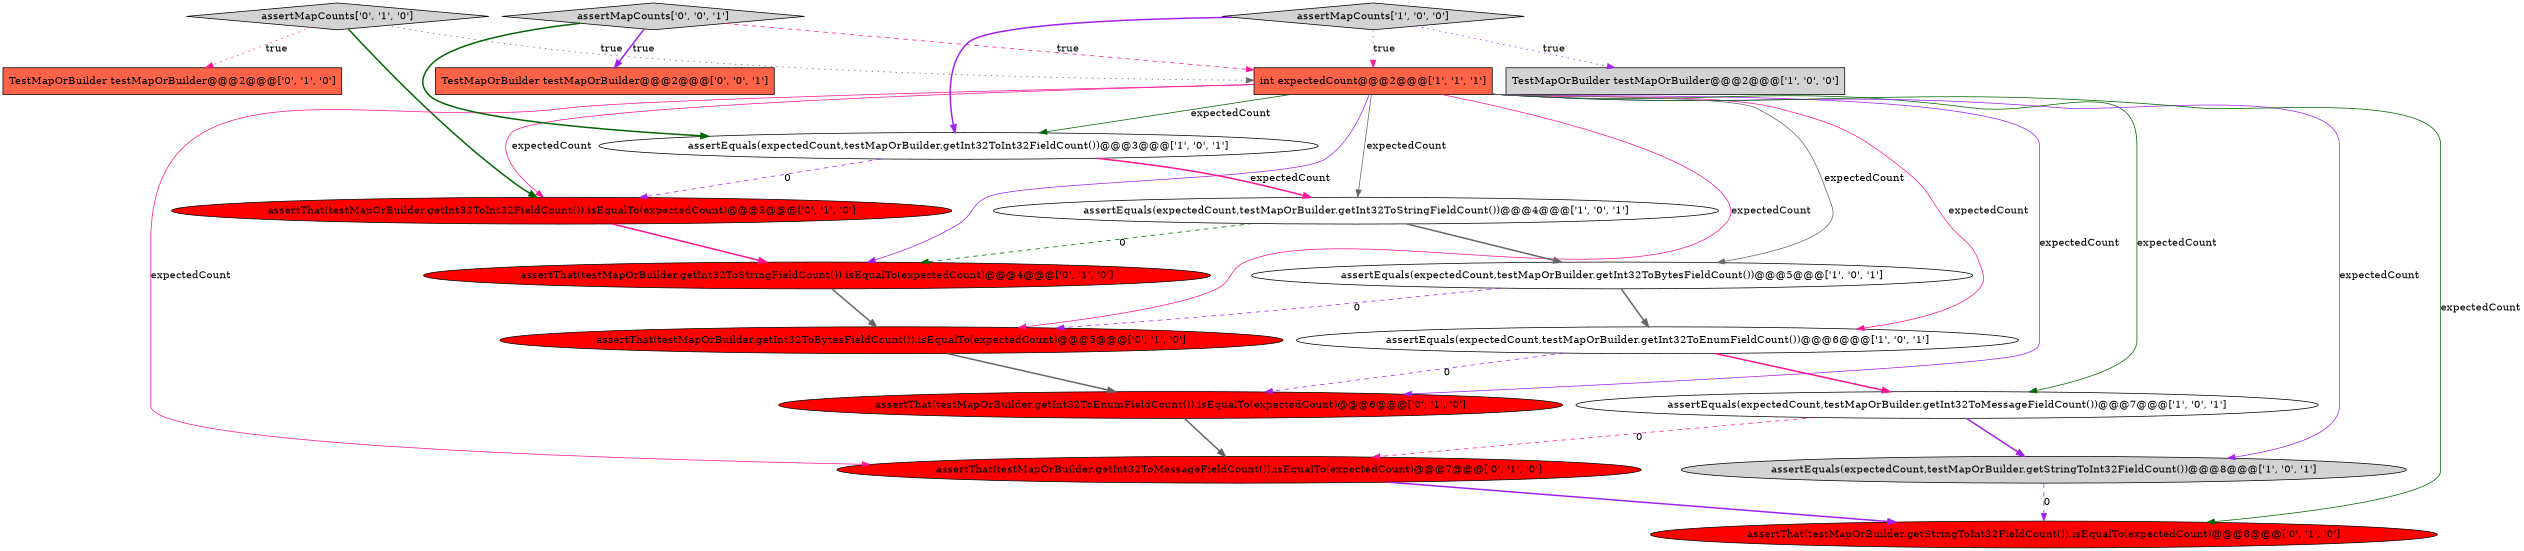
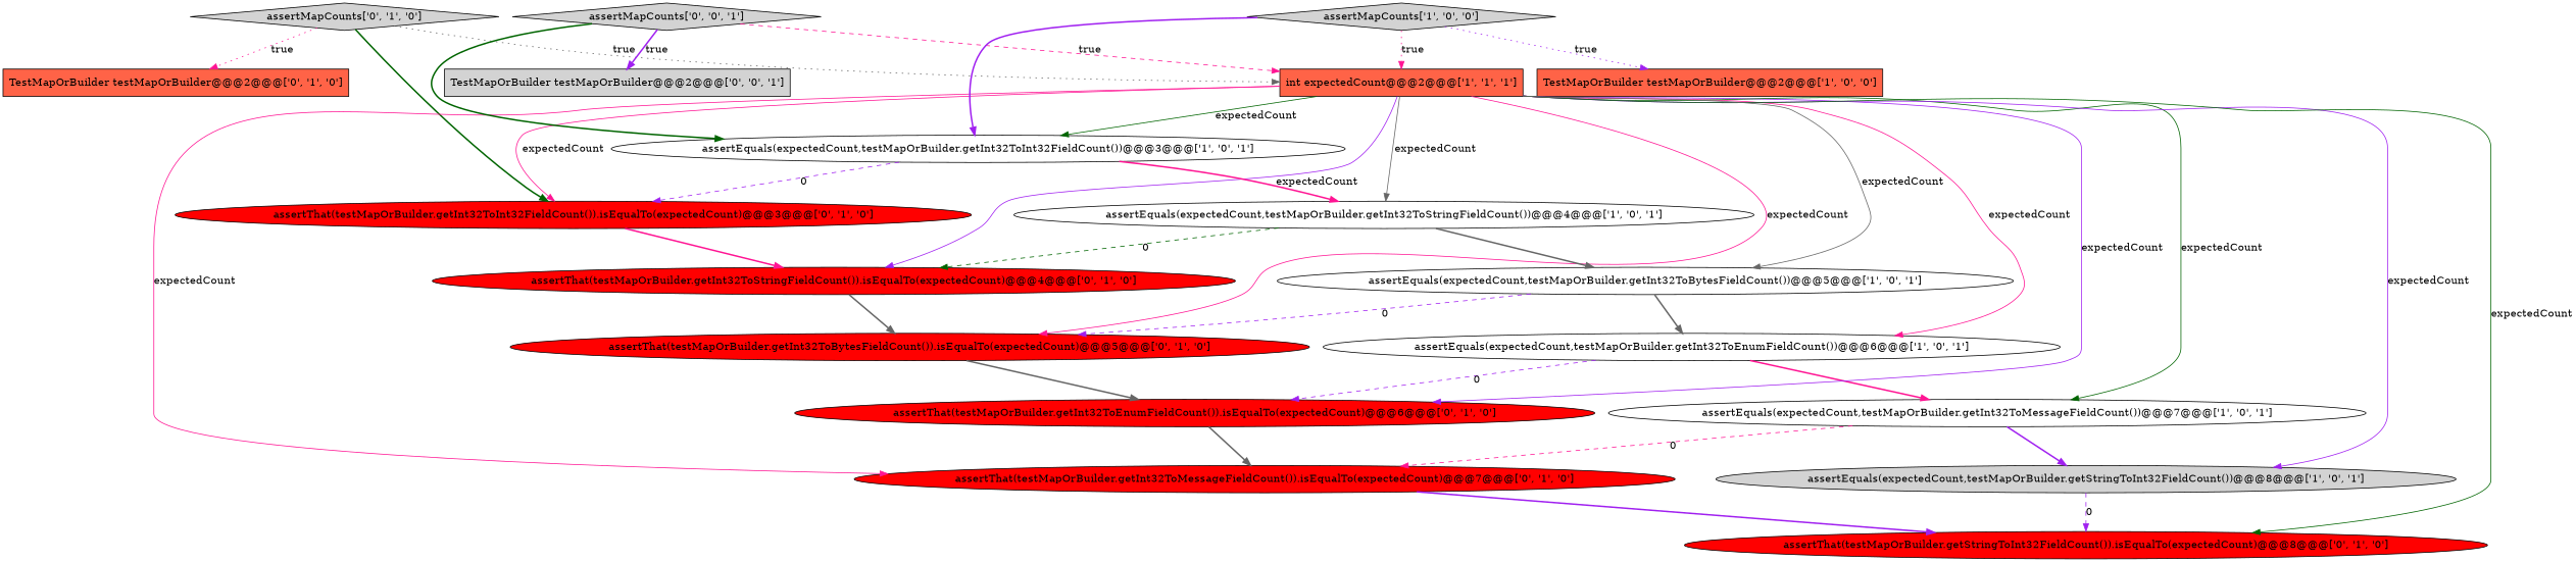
  digraph {
    node [fillcolor=red shape=ellipse style=filled]
    edge [color=purple style=bold]
    n1 [label="assertThat(testMapOrBuilder.getInt32ToStringFieldCount()).isEqualTo(expectedCount)@@@4@@@['0', '1', '0']"]
    n2 [label="assertThat(testMapOrBuilder.getInt32ToBytesFieldCount()).isEqualTo(expectedCount)@@@5@@@['0', '1', '0']"]
    n3 [label="assertThat(testMapOrBuilder.getInt32ToEnumFieldCount()).isEqualTo(expectedCount)@@@6@@@['0', '1', '0']"]
    n4 [fillcolor=white label="assertEquals(expectedCount,testMapOrBuilder.getInt32ToEnumFieldCount())@@@6@@@['1', '0', '1']"]
    n5 [fillcolor=white label="assertEquals(expectedCount,testMapOrBuilder.getInt32ToMessageFieldCount())@@@7@@@['1', '0', '1']"]
    n6 [fillcolor=lightgray label="assertEquals(expectedCount,testMapOrBuilder.getStringToInt32FieldCount())@@@8@@@['1', '0', '1']"]
    n7 [label="assertThat(testMapOrBuilder.getInt32ToMessageFieldCount()).isEqualTo(expectedCount)@@@7@@@['0', '1', '0']"]
    n8 [label="assertThat(testMapOrBuilder.getInt32ToInt32FieldCount()).isEqualTo(expectedCount)@@@3@@@['0', '1', '0']"]
    n9 [label="assertThat(testMapOrBuilder.getStringToInt32FieldCount()).isEqualTo(expectedCount)@@@8@@@['0', '1', '0']"]
-   n10 [fillcolor=lightgray label="TestMapOrBuilder testMapOrBuilder@@@2@@@['1', '0', '0']" shape=box]
-   n11 [fillcolor=tomato label="TestMapOrBuilder testMapOrBuilder@@@2@@@['0', '0', '1']" shape=box]
+   n10 [fillcolor=tomato label="TestMapOrBuilder testMapOrBuilder@@@2@@@['1', '0', '0']" shape=box]
+   n11 [fillcolor=lightgray label="TestMapOrBuilder testMapOrBuilder@@@2@@@['0', '0', '1']" shape=box]
    n12 [fillcolor=lightgray label="assertMapCounts['0', '1', '0']" shape=diamond]
    n13 [fillcolor=tomato label="TestMapOrBuilder testMapOrBuilder@@@2@@@['0', '1', '0']" shape=box]
    n14 [fillcolor=tomato label="int expectedCount@@@2@@@['1', '1', '1']" shape=box]
    n15 [fillcolor=white label="assertEquals(expectedCount,testMapOrBuilder.getInt32ToStringFieldCount())@@@4@@@['1', '0', '1']"]
    n16 [fillcolor=white label="assertEquals(expectedCount,testMapOrBuilder.getInt32ToBytesFieldCount())@@@5@@@['1', '0', '1']"]
    n17 [fillcolor=white label="assertEquals(expectedCount,testMapOrBuilder.getInt32ToInt32FieldCount())@@@3@@@['1', '0', '1']"]
    n18 [fillcolor=lightgray label="assertMapCounts['0', '0', '1']" shape=diamond]
    n19 [fillcolor=lightgray label="assertMapCounts['1', '0', '0']" shape=diamond]
    n1 -> n2 [color=gray40]
    n2 -> n3 [color=gray40]
    n3 -> n7 [color=gray40]
    n4 -> n3 [label=0 style=dashed]
    n4 -> n5 [color=deeppink]
    n5 -> n6
    n5 -> n7 [color=deeppink label=0 style=dashed]
    n6 -> n9 [label=0 style=dashed]
    n7 -> n9
    n8 -> n1 [color=deeppink]
    n12 -> n8 [color=darkgreen]
    n12 -> n13 [color=deeppink label=true style=dotted]
    n12 -> n14 [color=gray40 label=true style=dotted]
    n14 -> n1 [label=expectedCount style=solid]
    n14 -> n2 [color=deeppink label=expectedCount style=solid]
    n14 -> n3 [label=expectedCount style=solid]
    n14 -> n4 [color=deeppink label=expectedCount style=solid]
    n14 -> n5 [color=darkgreen label=expectedCount style=solid]
    n14 -> n6 [label=expectedCount style=solid]
    n14 -> n7 [color=deeppink label=expectedCount style=solid]
    n14 -> n8 [color=deeppink label=expectedCount style=solid]
    n14 -> n9 [color=darkgreen label=expectedCount style=solid]
    n14 -> n15 [color=gray40 label=expectedCount style=solid]
    n14 -> n16 [color=gray40 label=expectedCount style=solid]
    n14 -> n17 [color=darkgreen label=expectedCount style=solid]
    n15 -> n1 [color=darkgreen label=0 style=dashed]
    n15 -> n16 [color=gray40]
    n16 -> n2 [label=0 style=dashed]
    n16 -> n4 [color=gray40]
    n17 -> n8 [label=0 style=dashed]
    n17 -> n15 [color=deeppink]
    n18 -> n11 [label=true]
    n18 -> n14 [color=deeppink label=true style=dashed]
    n18 -> n17 [color=darkgreen]
    n19 -> n10 [label=true style=dotted]
    n19 -> n14 [color=deeppink label=true style=dotted]
    n19 -> n17
  }
